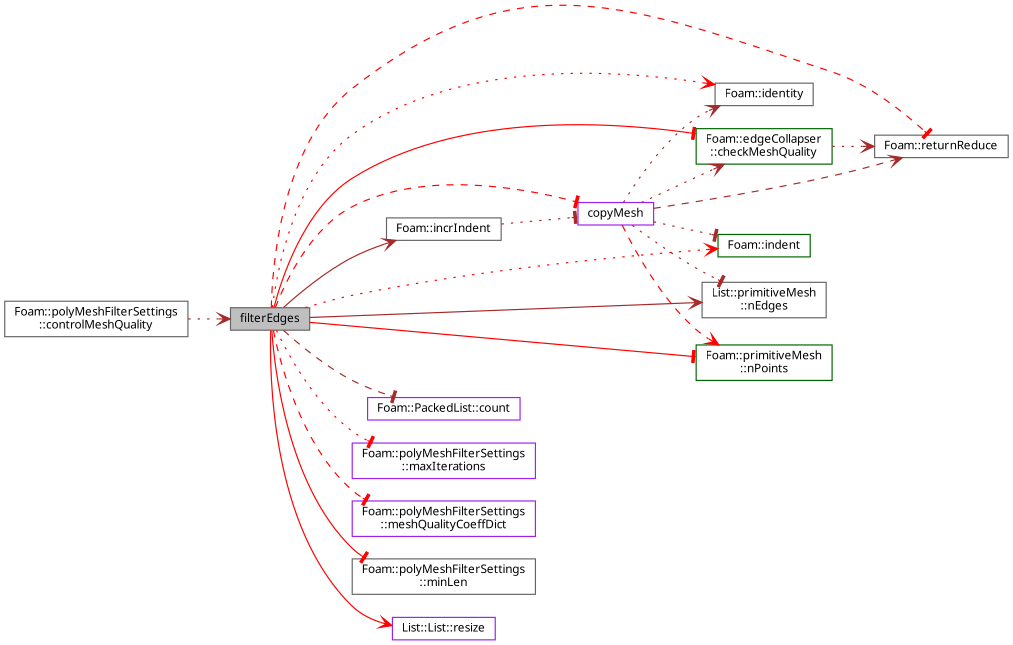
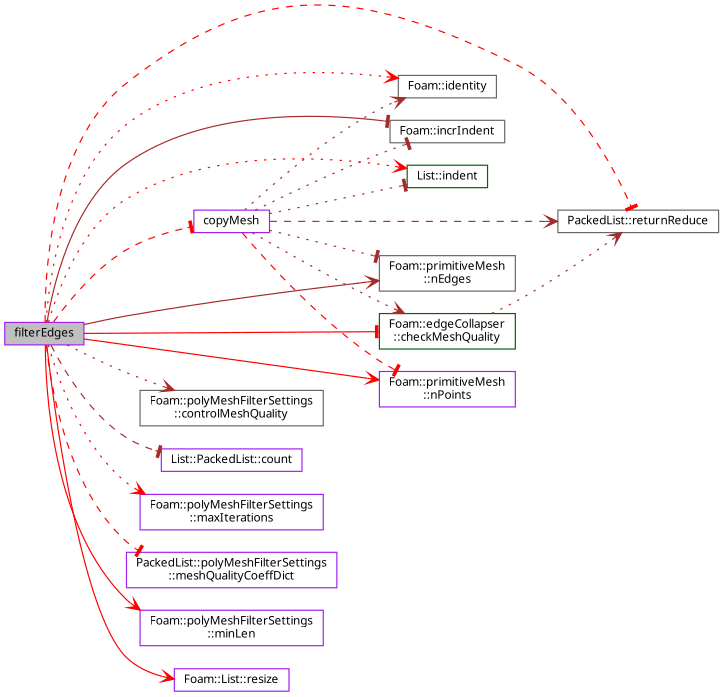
  digraph {
    fontname="Noto Sans"
    rankdir=LR
    node [color=gray40 fontname="Noto Sans" fontsize=10 shape=record]
    edge [arrowhead=vee color=red fontname="Noto Sans" fontsize=10 labelfontname=Helvetica labelfontsize=10 style=dotted]
-   n1 [fillcolor=grey75 fontcolor=black height=0.2 label=filterEdges style=filled width=0.4]
+   n1 [color=purple fillcolor=grey75 fontcolor=black height=0.2 label=filterEdges style=filled width=0.4]
    n2 [color=darkgreen height=0.2 label="Foam::edgeCollapser\l::checkMeshQuality" width=0.4]
-   n3 [height=0.2 label="Foam::returnReduce" width=0.4]
+   n3 [height=0.2 label="PackedList::returnReduce" width=0.4]
    n4 [height=0.2 label="Foam::polyMeshFilterSettings\l::controlMeshQuality" width=0.4]
    n5 [color=purple height=0.2 label=copyMesh width=0.4]
    n6 [height=0.2 label="Foam::identity" width=0.4]
    n7 [height=0.2 label="Foam::incrIndent" width=0.4]
-   n8 [color=darkgreen height=0.2 label="Foam::indent" width=0.4]
-   n9 [height=0.2 label="List::primitiveMesh\l::nEdges" width=0.4]
-   n10 [color=darkgreen height=0.2 label="Foam::primitiveMesh\l::nPoints" width=0.4]
-   n11 [color=purple height=0.2 label="Foam::PackedList::count" width=0.4]
+   n8 [color=darkgreen height=0.2 label="List::indent" width=0.4]
+   n9 [height=0.2 label="Foam::primitiveMesh\l::nEdges" width=0.4]
+   n10 [color=purple height=0.2 label="Foam::primitiveMesh\l::nPoints" width=0.4]
+   n11 [color=purple height=0.2 label="List::PackedList::count" width=0.4]
    n12 [color=purple height=0.2 label="Foam::polyMeshFilterSettings\l::maxIterations" width=0.4]
-   n13 [color=purple height=0.2 label="Foam::polyMeshFilterSettings\l::meshQualityCoeffDict" width=0.4]
-   n14 [height=0.2 label="Foam::polyMeshFilterSettings\l::minLen" width=0.4]
-   n15 [color=purple height=0.2 label="List::List::resize" width=0.4]
+   n13 [color=purple height=0.2 label="PackedList::polyMeshFilterSettings\l::meshQualityCoeffDict" width=0.4]
+   n14 [color=purple height=0.2 label="Foam::polyMeshFilterSettings\l::minLen" width=0.4]
+   n15 [color=purple height=0.2 label="Foam::List::resize" width=0.4]
    n1 -> n2 [arrowhead=tee style=solid]
    n1 -> n3 [arrowhead=tee style=dashed]
-   n4 -> n1 [color=brown]
+   n1 -> n4 [color=brown]
    n1 -> n5 [arrowhead=tee style=dashed]
    n1 -> n6
-   n1 -> n7 [color=brown style=solid]
+   n1 -> n7 [arrowhead=tee color=brown style=solid]
    n1 -> n8
    n1 -> n9 [color=brown style=solid]
-   n1 -> n10 [arrowhead=tee style=solid]
+   n1 -> n10 [style=solid]
    n1 -> n11 [arrowhead=tee color=brown style=dashed]
-   n1 -> n12 [arrowhead=tee]
+   n1 -> n12
    n1 -> n13 [arrowhead=tee style=dashed]
-   n1 -> n14 [arrowhead=tee style=solid]
+   n1 -> n14 [style=solid]
    n1 -> n15 [style=solid]
    n2 -> n3 [color=brown]
    n5 -> n2 [color=brown]
    n5 -> n3 [color=brown style=dashed]
    n5 -> n6 [color=brown]
-   n7 -> n5 [arrowhead=tee color=brown]
+   n5 -> n7 [arrowhead=tee color=brown]
    n5 -> n8 [arrowhead=tee color=brown]
    n5 -> n9 [arrowhead=tee color=brown]
-   n5 -> n10 [style=dashed]
+   n5 -> n10 [arrowhead=tee style=dashed]
  }
